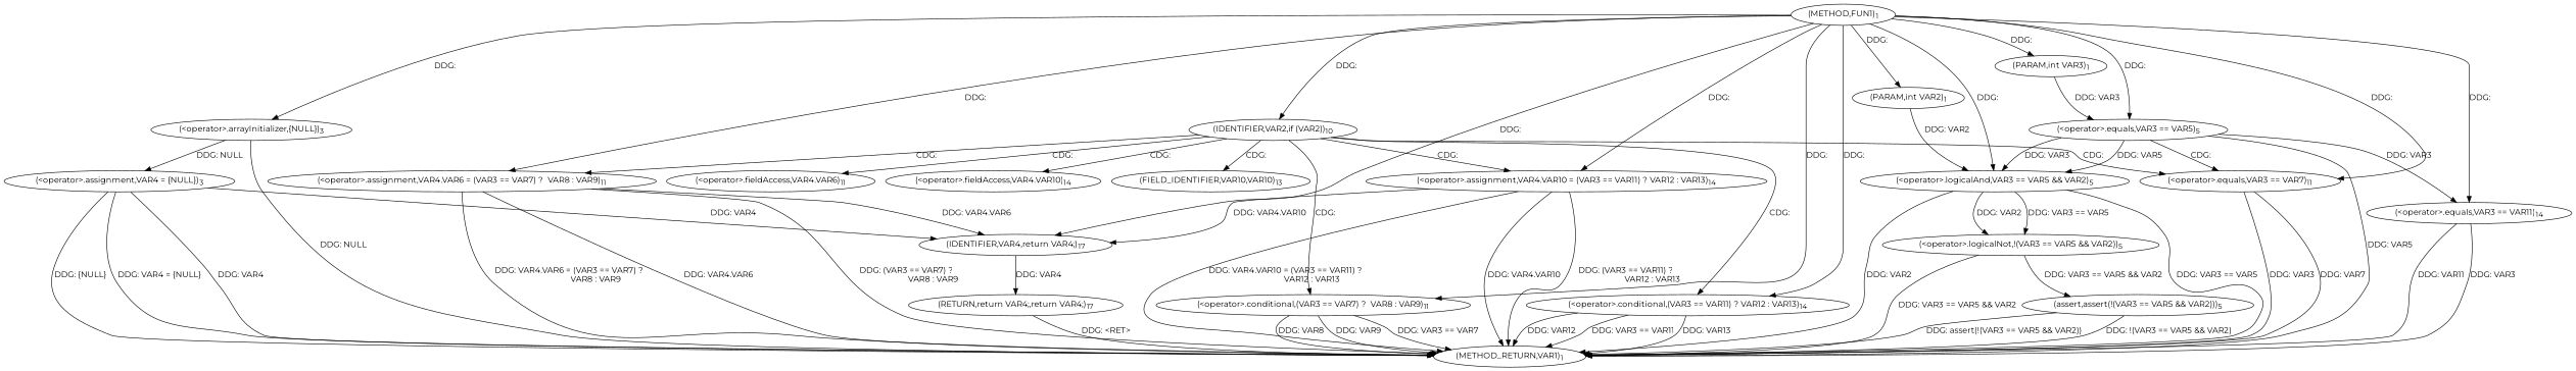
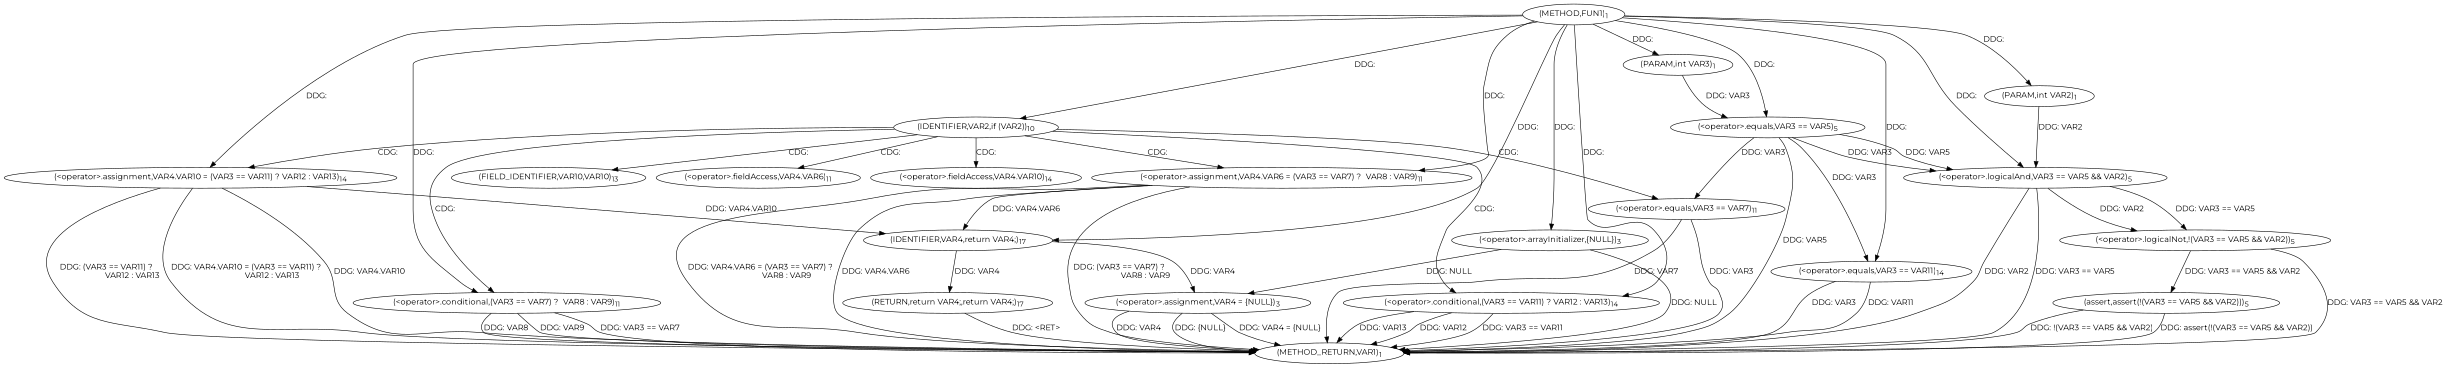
  digraph {
    fontname=Montserrat
    node [fontname=Montserrat]
    edge [fontname=Montserrat]
    n1 [label=<(METHOD,FUN1)<SUB>1</SUB>>]
    n2 [label=<(PARAM,int VAR2)<SUB>1</SUB>>]
    n3 [label=<(PARAM,int VAR3)<SUB>1</SUB>>]
    n4 [label=<(IDENTIFIER,VAR2,if (VAR2))<SUB>10</SUB>>]
    n5 [label=<(IDENTIFIER,VAR4,return VAR4;)<SUB>17</SUB>>]
    n6 [label=<(&lt;operator&gt;.arrayInitializer,{NULL})<SUB>3</SUB>>]
    n7 [label=<(&lt;operator&gt;.assignment,VAR4.VAR6 = (VAR3 == VAR7) ?  			VAR8 : VAR9)<SUB>11</SUB>>]
    n8 [label=<(&lt;operator&gt;.logicalAnd,VAR3 == VAR5 &amp;&amp; VAR2)<SUB>5</SUB>>]
    n9 [label=<(&lt;operator&gt;.assignment,VAR4.VAR10 = (VAR3 == VAR11) ? 			VAR12 : VAR13)<SUB>14</SUB>>]
    n10 [label=<(&lt;operator&gt;.equals,VAR3 == VAR5)<SUB>5</SUB>>]
    n11 [label=<(&lt;operator&gt;.conditional,(VAR3 == VAR7) ?  			VAR8 : VAR9)<SUB>11</SUB>>]
    n12 [label=<(&lt;operator&gt;.equals,VAR3 == VAR7)<SUB>11</SUB>>]
    n13 [label=<(&lt;operator&gt;.conditional,(VAR3 == VAR11) ? 			VAR12 : VAR13)<SUB>14</SUB>>]
    n14 [label=<(&lt;operator&gt;.equals,VAR3 == VAR11)<SUB>14</SUB>>]
    n15 [label=<(&lt;operator&gt;.fieldAccess,VAR4.VAR6)<SUB>11</SUB>>]
    n16 [label=<(&lt;operator&gt;.fieldAccess,VAR4.VAR10)<SUB>14</SUB>>]
    n17 [label=<(FIELD_IDENTIFIER,VAR10,VAR10)<SUB>13</SUB>>]
    n18 [label=<(RETURN,return VAR4;,return VAR4;)<SUB>17</SUB>>]
    n19 [label=<(METHOD_RETURN,VAR1)<SUB>1</SUB>>]
    n20 [label=<(&lt;operator&gt;.assignment,VAR4 = {NULL})<SUB>3</SUB>>]
    n21 [label=<(&lt;operator&gt;.logicalNot,!(VAR3 == VAR5 &amp;&amp; VAR2))<SUB>5</SUB>>]
    n22 [label=<(assert,assert(!(VAR3 == VAR5 &amp;&amp; VAR2)))<SUB>5</SUB>>]
    n1 -> n2 [label="DDG: "]
    n1 -> n3 [label="DDG: "]
    n1 -> n4 [label="DDG: "]
    n1 -> n5 [label="DDG: "]
    n1 -> n6 [label="DDG: "]
    n1 -> n7 [label="DDG: "]
    n1 -> n8 [label="DDG: "]
    n1 -> n9 [label="DDG: "]
    n1 -> n10 [label="DDG: "]
    n1 -> n11 [label="DDG: "]
-   n1 -> n12 [label="DDG: "]
    n1 -> n13 [label="DDG: "]
    n1 -> n14 [label="DDG: "]
    n2 -> n8 [label="DDG: VAR2"]
    n3 -> n10 [label="DDG: VAR3"]
    n4 -> n7 [label="CDG: "]
    n4 -> n9 [label="CDG: "]
    n4 -> n11 [label="CDG: "]
    n4 -> n12 [label="CDG: "]
    n4 -> n13 [label="CDG: "]
    n4 -> n15 [label="CDG: "]
    n4 -> n16 [label="CDG: "]
    n4 -> n17 [label="CDG: "]
    n5 -> n18 [label="DDG: VAR4"]
    n6 -> n19 [label="DDG: NULL"]
    n6 -> n20 [label="DDG: NULL"]
    n7 -> n5 [label="DDG: VAR4.VAR6"]
    n7 -> n19 [label="DDG: VAR4.VAR6"]
    n7 -> n19 [label="DDG: (VAR3 == VAR7) ?\n 			VAR8 : VAR9"]
    n7 -> n19 [label="DDG: VAR4.VAR6 = (VAR3 == VAR7) ?\n 			VAR8 : VAR9"]
    n8 -> n19 [label="DDG: VAR3 == VAR5"]
    n8 -> n19 [label="DDG: VAR2"]
    n8 -> n21 [label="DDG: VAR3 == VAR5"]
    n8 -> n21 [label="DDG: VAR2"]
    n9 -> n5 [label="DDG: VAR4.VAR10"]
    n9 -> n19 [label="DDG: VAR4.VAR10"]
    n9 -> n19 [label="DDG: (VAR3 == VAR11) ?\n			VAR12 : VAR13"]
    n9 -> n19 [label="DDG: VAR4.VAR10 = (VAR3 == VAR11) ?\n			VAR12 : VAR13"]
    n10 -> n8 [label="DDG: VAR3"]
    n10 -> n8 [label="DDG: VAR5"]
-   n10 -> n12 [label="CDG: "]
+   n10 -> n12 [label="DDG: VAR3"]
    n10 -> n14 [label="DDG: VAR3"]
    n10 -> n19 [label="DDG: VAR5"]
    n11 -> n19 [label="DDG: VAR3 == VAR7"]
    n11 -> n19 [label="DDG: VAR8"]
    n11 -> n19 [label="DDG: VAR9"]
    n12 -> n19 [label="DDG: VAR3"]
    n12 -> n19 [label="DDG: VAR7"]
    n13 -> n19 [label="DDG: VAR3 == VAR11"]
    n13 -> n19 [label="DDG: VAR13"]
    n13 -> n19 [label="DDG: VAR12"]
    n14 -> n19 [label="DDG: VAR3"]
    n14 -> n19 [label="DDG: VAR11"]
    n18 -> n19 [label="DDG: &lt;RET&gt;"]
-   n20 -> n5 [label="DDG: VAR4"]
+   n5 -> n20 [label="DDG: VAR4"]
    n20 -> n19 [label="DDG: VAR4"]
    n20 -> n19 [label="DDG: {NULL}"]
    n20 -> n19 [label="DDG: VAR4 = {NULL}"]
    n21 -> n19 [label="DDG: VAR3 == VAR5 &amp;&amp; VAR2"]
    n21 -> n22 [label="DDG: VAR3 == VAR5 &amp;&amp; VAR2"]
    n22 -> n19 [label="DDG: !(VAR3 == VAR5 &amp;&amp; VAR2)"]
    n22 -> n19 [label="DDG: assert(!(VAR3 == VAR5 &amp;&amp; VAR2))"]
  }
